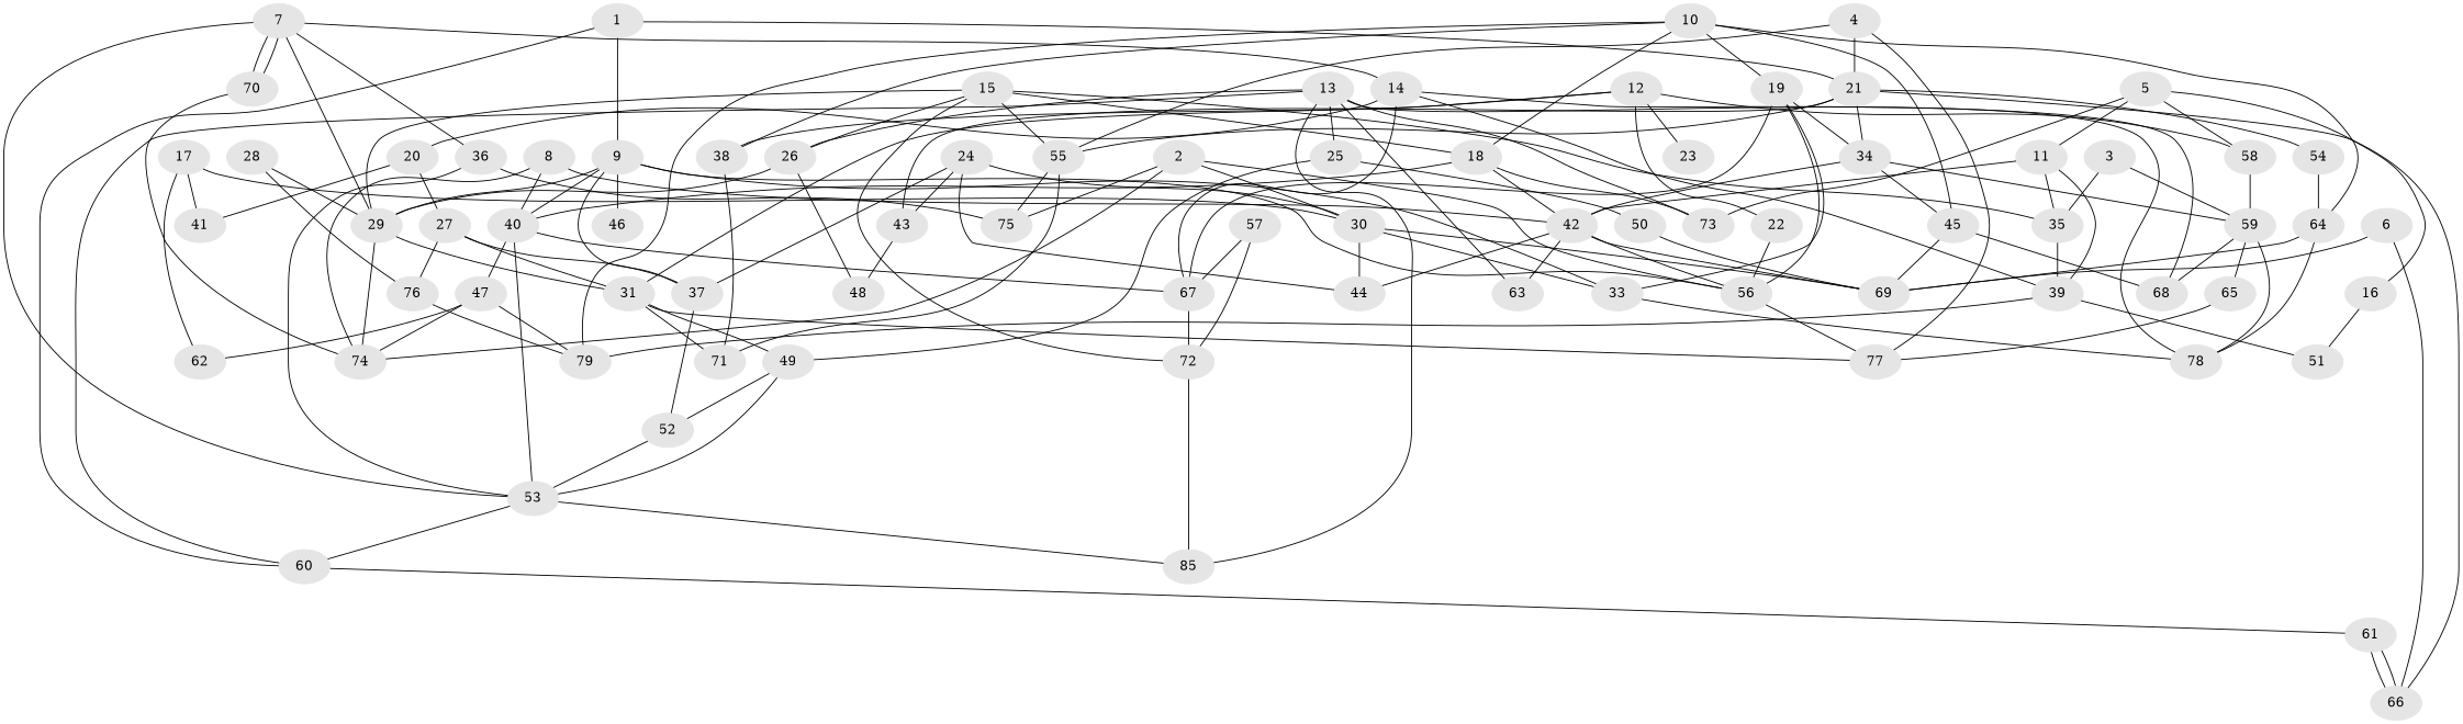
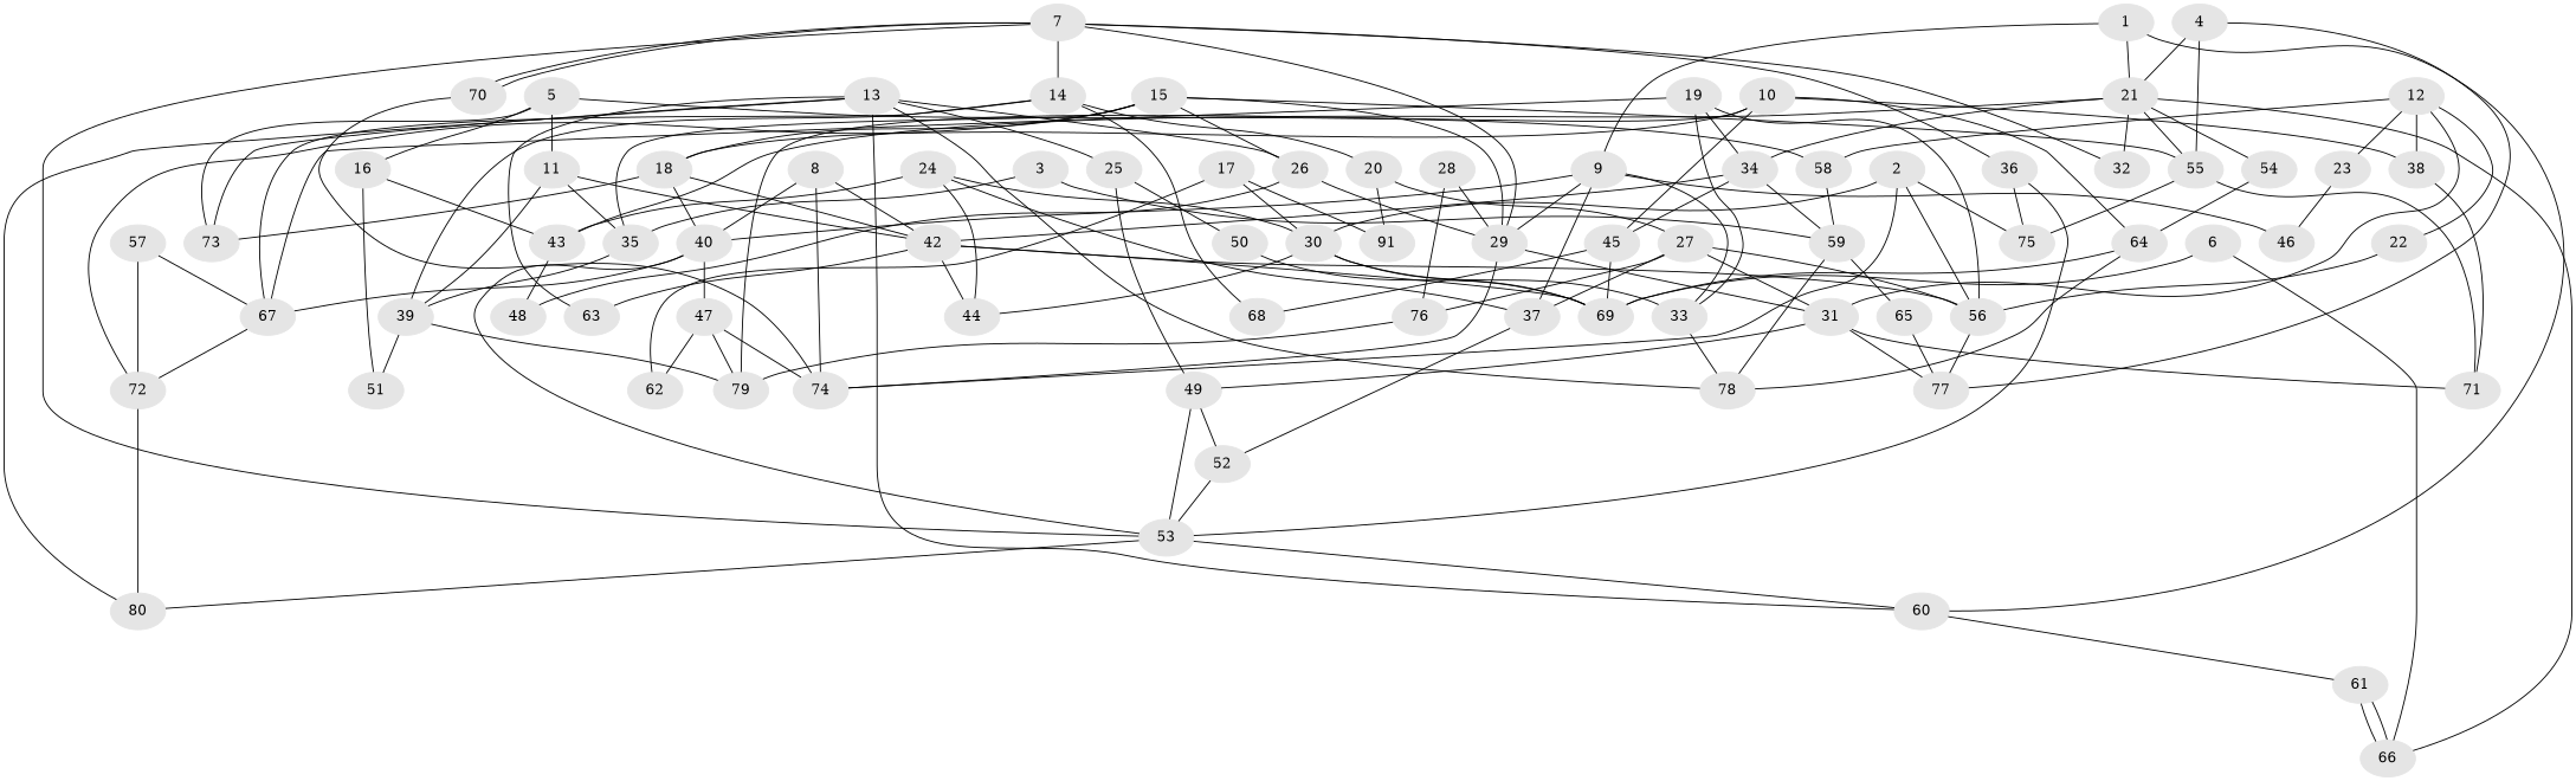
  graph {
    node [color=gray90 style=filled]
    1
    9
    21
    60
    29
    40
    33
    37
    46
    55
    66
+   32
    43
    34
    54
    61
    2
    30
    56
    74
    75
    69
    44
    77
    3
    35
    59
    39
    78
    68
    65
    4
    71
    5
    11
    16
    58
    73
    42
    51
    6
    7
    14
    36
    53
    70
    20
    67
    31
-   80 [label=85]
+   80
    8
    47
    63
    52
    10
    18
    19
    38
    45
    64
    79
    12
    22
    23
    49
    13
    25
    26
    50
    48
-   41
+   41 [label=91]
    27
    72
    15
    17
    62
    76
    24
    28
    57
    1 -- 9
    1 -- 21
    1 -- 60
    9 -- 29
    9 -- 40
    9 -- 33
    9 -- 37
    9 -- 46
    21 -- 55
    21 -- 66
+   21 -- 32
    21 -- 43
    21 -- 34
    21 -- 54
    60 -- 61
    29 -- 74
    29 -- 31
    40 -- 53
    40 -- 67
    40 -- 47
    33 -- 78
    37 -- 52
    55 -- 75
    55 -- 71
    43 -- 48
    34 -- 59
    34 -- 42
    34 -- 45
    54 -- 64
    61 -- 66
    61 -- 66
    2 -- 30
    2 -- 56
    2 -- 74
    2 -- 75
    30 -- 33
    30 -- 69
    30 -- 44
    56 -- 77
    3 -- 35
    3 -- 59
    35 -- 39
    59 -- 78
-   59 -- 68
    59 -- 65
    39 -- 51
    39 -- 79
    65 -- 77
    4 -- 21
    4 -- 55
    4 -- 77
    5 -- 11
    5 -- 16
    5 -- 58
    5 -- 73
    11 -- 35
    11 -- 39
    11 -- 42
+   16 -- 43
    16 -- 51
    58 -- 59
    42 -- 56
    42 -- 69
    42 -- 44
    42 -- 63
    6 -- 66
    6 -- 69
    7 -- 29
+   7 -- 32
    7 -- 14
    7 -- 36
    7 -- 53
    7 -- 70
    7 -- 70
    14 -- 39
    14 -- 68
    14 -- 20
    14 -- 67
    36 -- 75
    36 -- 53
    53 -- 60
    53 -- 80
    70 -- 74
    20 -- 41
    20 -- 27
    67 -- 72
    31 -- 77
    31 -- 71
    31 -- 49
    8 -- 40
    8 -- 74
    8 -- 42
    47 -- 74
    47 -- 79
    47 -- 62
    52 -- 53
    10 -- 18
-   10 -- 19
    10 -- 38
    10 -- 45
    10 -- 64
    10 -- 79
    18 -- 40
    18 -- 73
    18 -- 42
    19 -- 33
    19 -- 34
    19 -- 56
    19 -- 67
    38 -- 71
    45 -- 69
    45 -- 68
    64 -- 69
    64 -- 78
    12 -- 58
    12 -- 31
    12 -- 38
    12 -- 22
    12 -- 23
    22 -- 56
+   23 -- 46
    49 -- 53
    49 -- 52
    13 -- 60
    13 -- 78
    13 -- 73
    13 -- 80
    13 -- 63
    13 -- 25
    13 -- 26
    25 -- 49
    25 -- 50
    26 -- 29
    26 -- 48
    50 -- 69
    27 -- 37
-   9 -- 56
+   27 -- 56
    27 -- 31
    27 -- 76
    72 -- 80
    15 -- 29
    15 -- 55
    15 -- 35
    15 -- 18
    15 -- 26
    15 -- 72
    17 -- 30
    17 -- 41
    17 -- 62
    76 -- 79
    24 -- 37
    24 -- 43
    24 -- 30
    24 -- 44
    28 -- 29
    28 -- 76
    57 -- 67
    57 -- 72
  }
